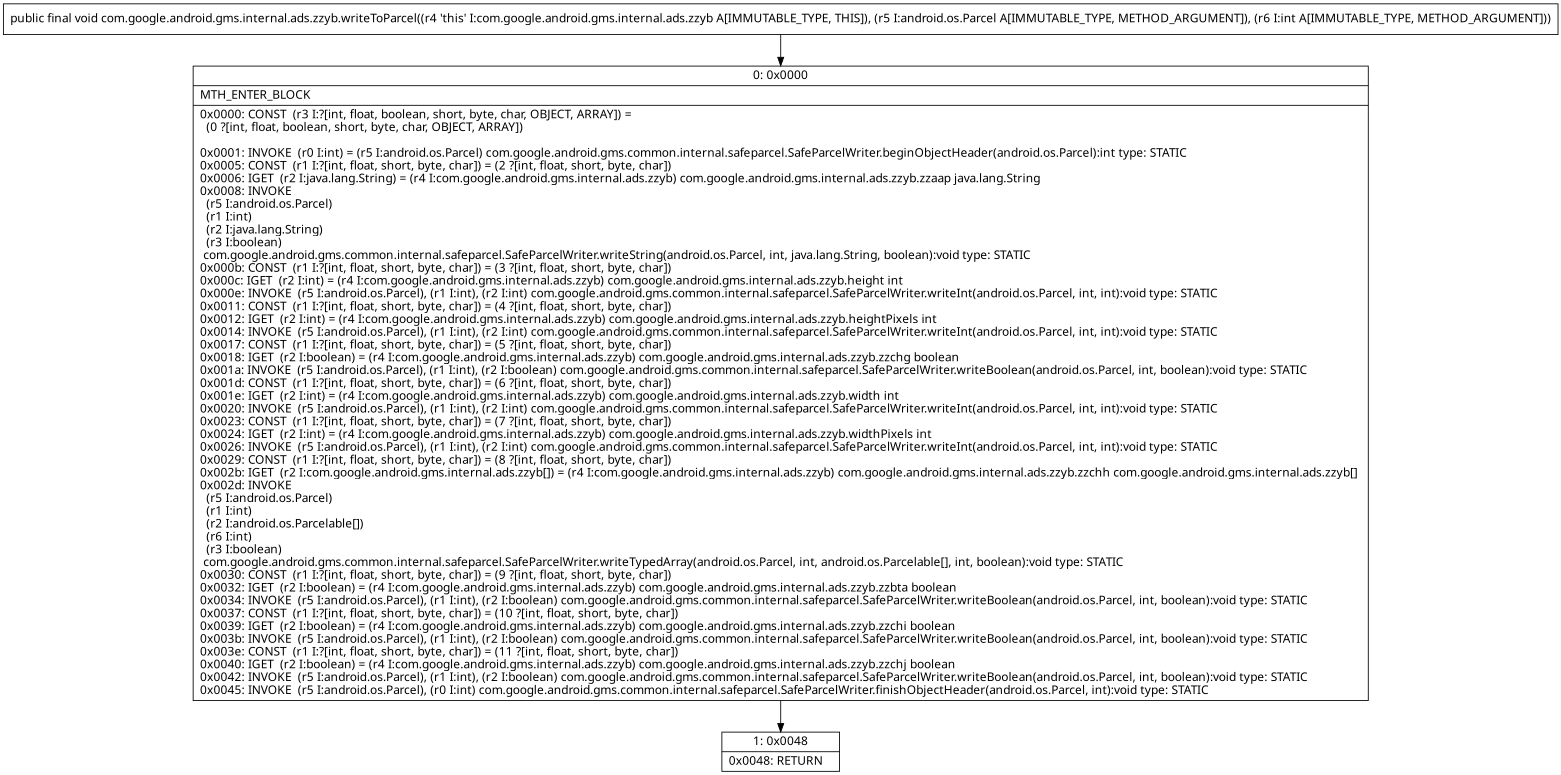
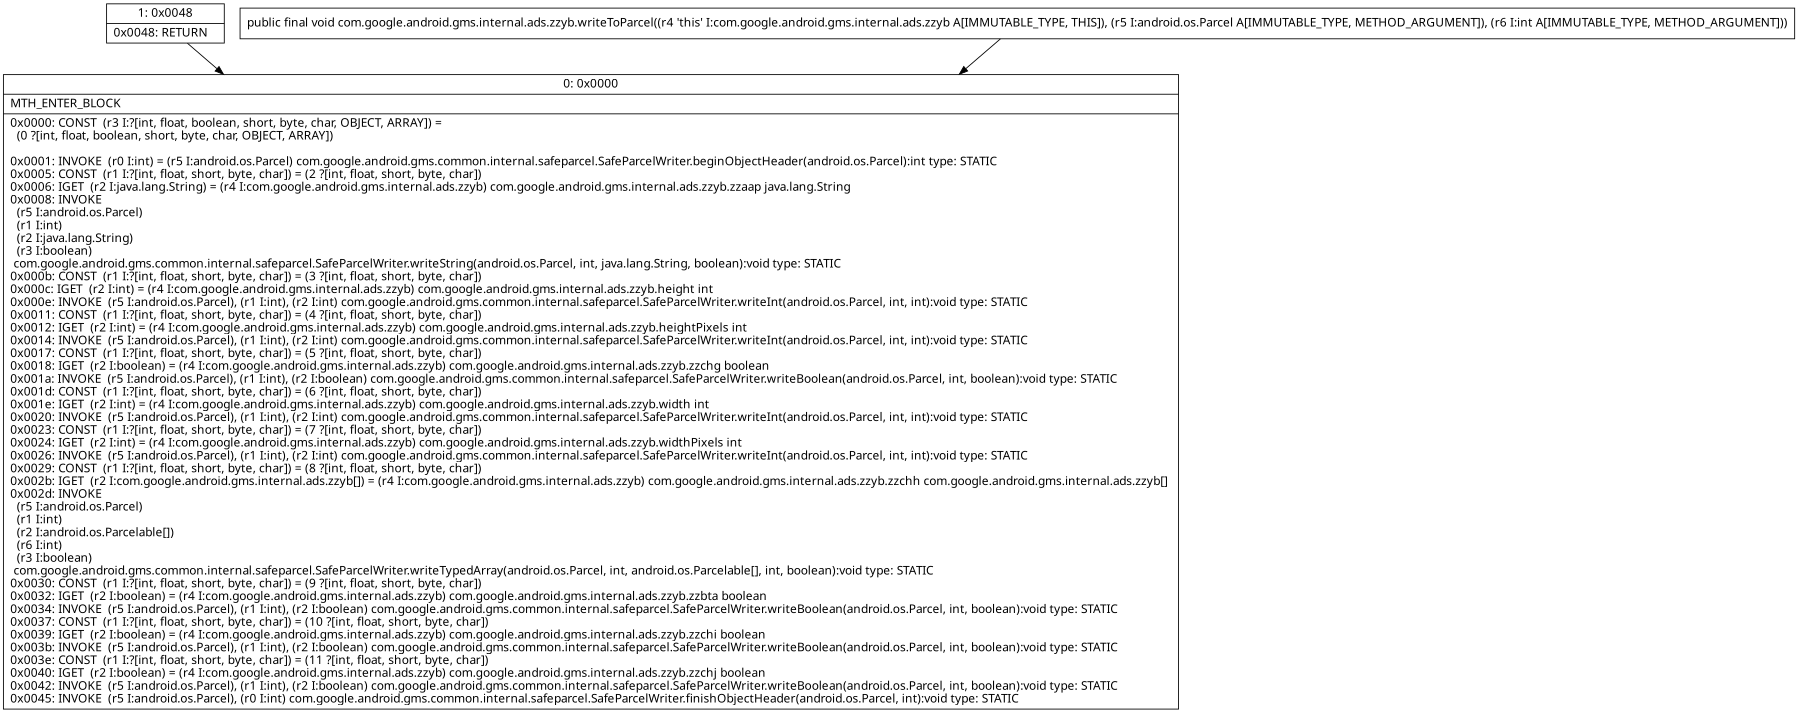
  digraph {
    fontname="Noto Sans"
    node [shape=record fontname="Noto Sans"]
    edge [fontname="Noto Sans"]
    n1 [label="{0\:\ 0x0000|MTH_ENTER_BLOCK\l|0x0000: CONST  (r3 I:?[int, float, boolean, short, byte, char, OBJECT, ARRAY]) = \l  (0 ?[int, float, boolean, short, byte, char, OBJECT, ARRAY])\l \l0x0001: INVOKE  (r0 I:int) = (r5 I:android.os.Parcel) com.google.android.gms.common.internal.safeparcel.SafeParcelWriter.beginObjectHeader(android.os.Parcel):int type: STATIC \l0x0005: CONST  (r1 I:?[int, float, short, byte, char]) = (2 ?[int, float, short, byte, char]) \l0x0006: IGET  (r2 I:java.lang.String) = (r4 I:com.google.android.gms.internal.ads.zzyb) com.google.android.gms.internal.ads.zzyb.zzaap java.lang.String \l0x0008: INVOKE  \l  (r5 I:android.os.Parcel)\l  (r1 I:int)\l  (r2 I:java.lang.String)\l  (r3 I:boolean)\l com.google.android.gms.common.internal.safeparcel.SafeParcelWriter.writeString(android.os.Parcel, int, java.lang.String, boolean):void type: STATIC \l0x000b: CONST  (r1 I:?[int, float, short, byte, char]) = (3 ?[int, float, short, byte, char]) \l0x000c: IGET  (r2 I:int) = (r4 I:com.google.android.gms.internal.ads.zzyb) com.google.android.gms.internal.ads.zzyb.height int \l0x000e: INVOKE  (r5 I:android.os.Parcel), (r1 I:int), (r2 I:int) com.google.android.gms.common.internal.safeparcel.SafeParcelWriter.writeInt(android.os.Parcel, int, int):void type: STATIC \l0x0011: CONST  (r1 I:?[int, float, short, byte, char]) = (4 ?[int, float, short, byte, char]) \l0x0012: IGET  (r2 I:int) = (r4 I:com.google.android.gms.internal.ads.zzyb) com.google.android.gms.internal.ads.zzyb.heightPixels int \l0x0014: INVOKE  (r5 I:android.os.Parcel), (r1 I:int), (r2 I:int) com.google.android.gms.common.internal.safeparcel.SafeParcelWriter.writeInt(android.os.Parcel, int, int):void type: STATIC \l0x0017: CONST  (r1 I:?[int, float, short, byte, char]) = (5 ?[int, float, short, byte, char]) \l0x0018: IGET  (r2 I:boolean) = (r4 I:com.google.android.gms.internal.ads.zzyb) com.google.android.gms.internal.ads.zzyb.zzchg boolean \l0x001a: INVOKE  (r5 I:android.os.Parcel), (r1 I:int), (r2 I:boolean) com.google.android.gms.common.internal.safeparcel.SafeParcelWriter.writeBoolean(android.os.Parcel, int, boolean):void type: STATIC \l0x001d: CONST  (r1 I:?[int, float, short, byte, char]) = (6 ?[int, float, short, byte, char]) \l0x001e: IGET  (r2 I:int) = (r4 I:com.google.android.gms.internal.ads.zzyb) com.google.android.gms.internal.ads.zzyb.width int \l0x0020: INVOKE  (r5 I:android.os.Parcel), (r1 I:int), (r2 I:int) com.google.android.gms.common.internal.safeparcel.SafeParcelWriter.writeInt(android.os.Parcel, int, int):void type: STATIC \l0x0023: CONST  (r1 I:?[int, float, short, byte, char]) = (7 ?[int, float, short, byte, char]) \l0x0024: IGET  (r2 I:int) = (r4 I:com.google.android.gms.internal.ads.zzyb) com.google.android.gms.internal.ads.zzyb.widthPixels int \l0x0026: INVOKE  (r5 I:android.os.Parcel), (r1 I:int), (r2 I:int) com.google.android.gms.common.internal.safeparcel.SafeParcelWriter.writeInt(android.os.Parcel, int, int):void type: STATIC \l0x0029: CONST  (r1 I:?[int, float, short, byte, char]) = (8 ?[int, float, short, byte, char]) \l0x002b: IGET  (r2 I:com.google.android.gms.internal.ads.zzyb[]) = (r4 I:com.google.android.gms.internal.ads.zzyb) com.google.android.gms.internal.ads.zzyb.zzchh com.google.android.gms.internal.ads.zzyb[] \l0x002d: INVOKE  \l  (r5 I:android.os.Parcel)\l  (r1 I:int)\l  (r2 I:android.os.Parcelable[])\l  (r6 I:int)\l  (r3 I:boolean)\l com.google.android.gms.common.internal.safeparcel.SafeParcelWriter.writeTypedArray(android.os.Parcel, int, android.os.Parcelable[], int, boolean):void type: STATIC \l0x0030: CONST  (r1 I:?[int, float, short, byte, char]) = (9 ?[int, float, short, byte, char]) \l0x0032: IGET  (r2 I:boolean) = (r4 I:com.google.android.gms.internal.ads.zzyb) com.google.android.gms.internal.ads.zzyb.zzbta boolean \l0x0034: INVOKE  (r5 I:android.os.Parcel), (r1 I:int), (r2 I:boolean) com.google.android.gms.common.internal.safeparcel.SafeParcelWriter.writeBoolean(android.os.Parcel, int, boolean):void type: STATIC \l0x0037: CONST  (r1 I:?[int, float, short, byte, char]) = (10 ?[int, float, short, byte, char]) \l0x0039: IGET  (r2 I:boolean) = (r4 I:com.google.android.gms.internal.ads.zzyb) com.google.android.gms.internal.ads.zzyb.zzchi boolean \l0x003b: INVOKE  (r5 I:android.os.Parcel), (r1 I:int), (r2 I:boolean) com.google.android.gms.common.internal.safeparcel.SafeParcelWriter.writeBoolean(android.os.Parcel, int, boolean):void type: STATIC \l0x003e: CONST  (r1 I:?[int, float, short, byte, char]) = (11 ?[int, float, short, byte, char]) \l0x0040: IGET  (r2 I:boolean) = (r4 I:com.google.android.gms.internal.ads.zzyb) com.google.android.gms.internal.ads.zzyb.zzchj boolean \l0x0042: INVOKE  (r5 I:android.os.Parcel), (r1 I:int), (r2 I:boolean) com.google.android.gms.common.internal.safeparcel.SafeParcelWriter.writeBoolean(android.os.Parcel, int, boolean):void type: STATIC \l0x0045: INVOKE  (r5 I:android.os.Parcel), (r0 I:int) com.google.android.gms.common.internal.safeparcel.SafeParcelWriter.finishObjectHeader(android.os.Parcel, int):void type: STATIC \l}"]
    n2 [label="{1\:\ 0x0048|0x0048: RETURN   \l}"]
    n3 [label="{public final void com.google.android.gms.internal.ads.zzyb.writeToParcel((r4 'this' I:com.google.android.gms.internal.ads.zzyb A[IMMUTABLE_TYPE, THIS]), (r5 I:android.os.Parcel A[IMMUTABLE_TYPE, METHOD_ARGUMENT]), (r6 I:int A[IMMUTABLE_TYPE, METHOD_ARGUMENT])) }"]
-   n1 -> n2
+   n2 -> n1
    n3 -> n1
  }
